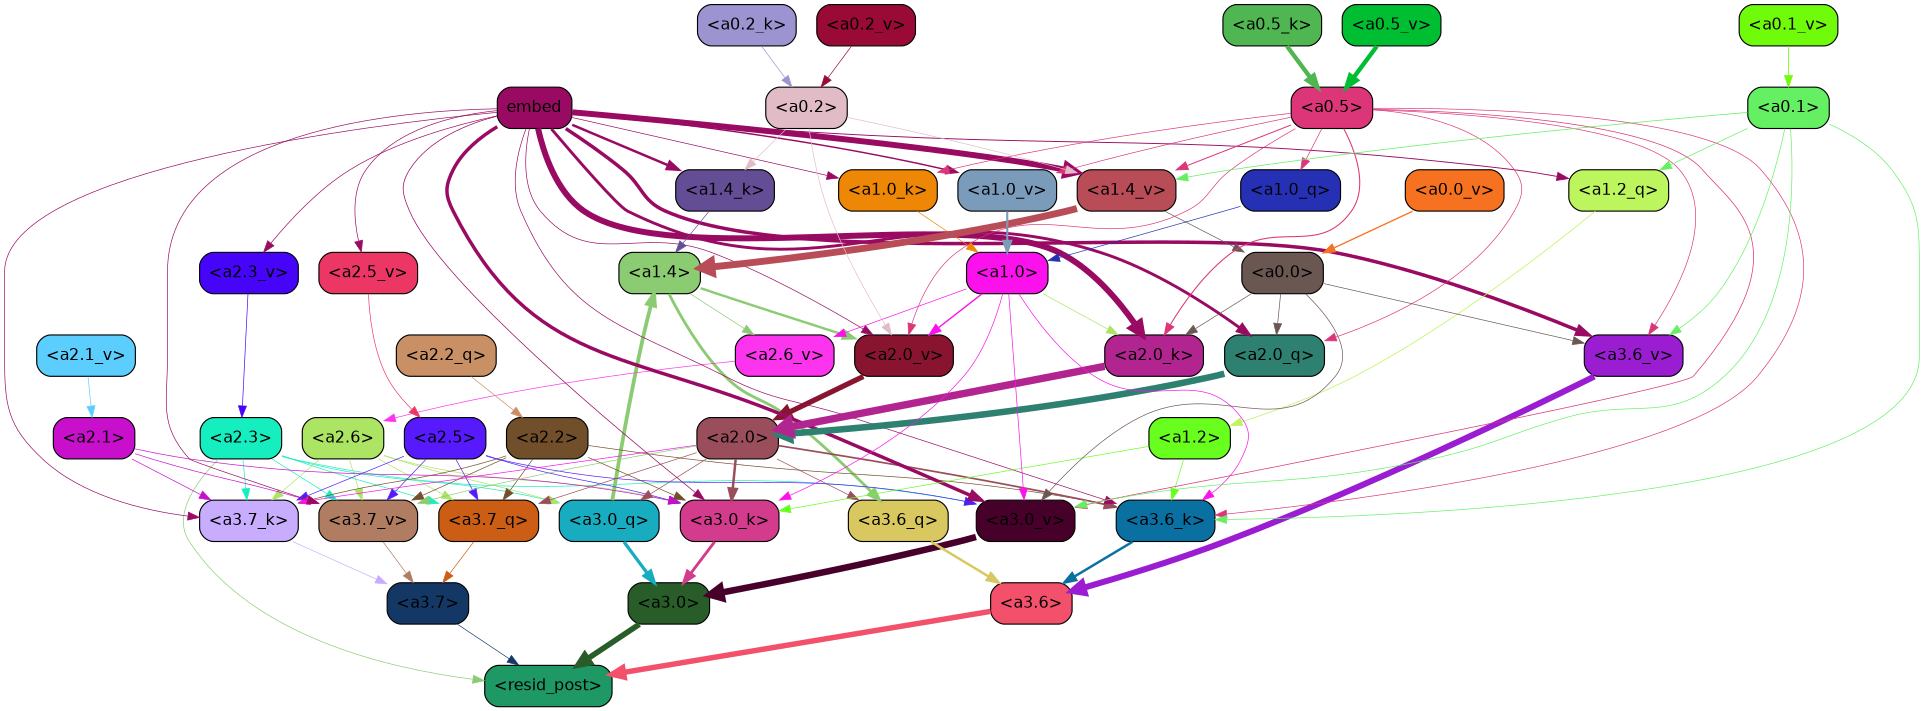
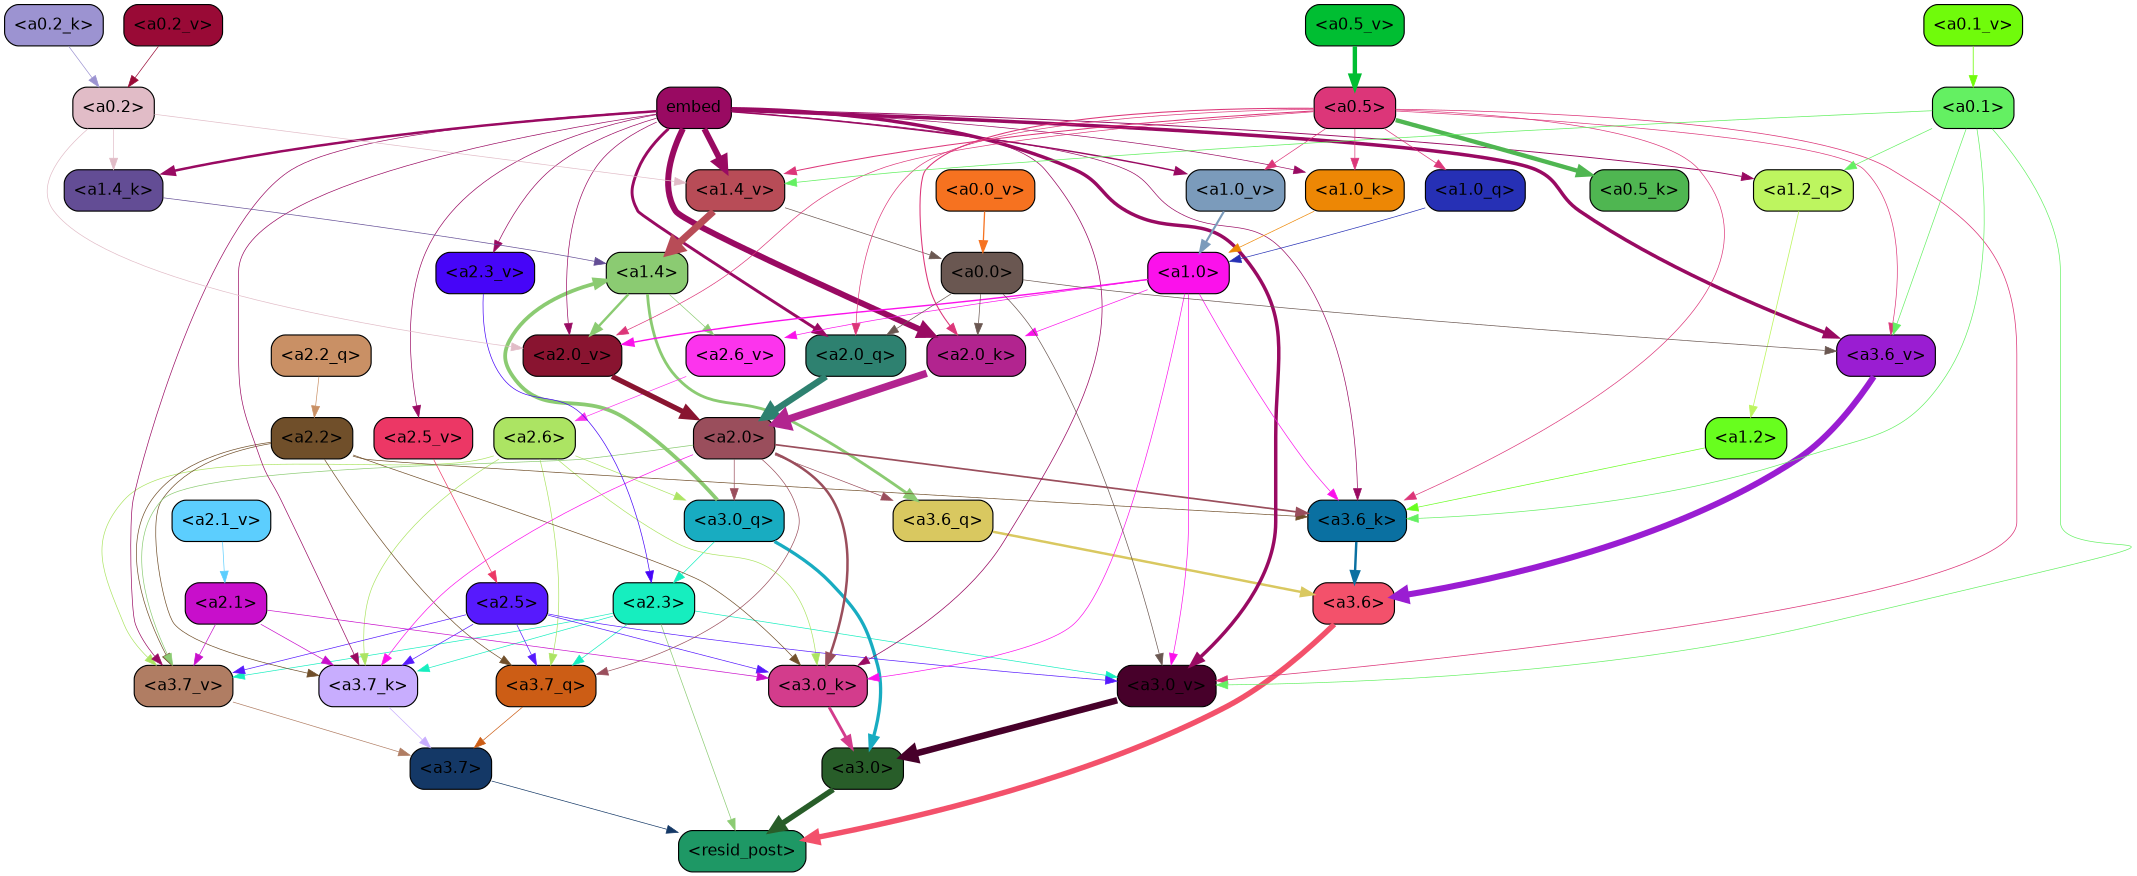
  strict digraph {
    splines=true
    node [color=black fontname=Helvetica shape=box style="filled, rounded"]
    edge [color="#990a62" penwidth=0.6]
    "<a3.7>" [fillcolor="#143866"]
    "<resid_post>" [fillcolor="#1e9865"]
    "<a3.6>" [fillcolor="#f3516b"]
    "<a3.0>" [fillcolor="#285d29"]
    "<a2.3>" [fillcolor="#16eebf"]
    "<a3.7_q>" [fillcolor="#cc5d15"]
    "<a3.0_q>" [fillcolor="#18acc1"]
    "<a3.7_k>" [fillcolor="#c8adfe"]
    "<a3.7_v>" [fillcolor="#b07d63"]
    "<a3.0_v>" [fillcolor="#47002a"]
    "<a1.4>" [fillcolor="#8bcb72"]
    "<a3.0_k>" [fillcolor="#d33c8c"]
    "<a3.6_q>" [fillcolor="#d9c860"]
    "<a3.6_k>" [fillcolor="#0a70a1"]
    "<a3.6_v>" [fillcolor="#9a1dd2"]
    "<a2.6>" [fillcolor="#ace463"]
    "<a2.5>" [fillcolor="#571afd"]
    "<a2.2>" [fillcolor="#704f2a"]
    "<a2.1>" [fillcolor="#c80fcb"]
    "<a2.0>" [fillcolor="#9a4e5c"]
    "<a2.6_v>" [fillcolor="#fc34ed"]
    "<a2.0_v>" [fillcolor="#891430"]
    embed [fillcolor="#990a62"]
    "<a2.0_q>" [fillcolor="#2e8170"]
    "<a2.0_k>" [fillcolor="#b2248f"]
    "<a2.5_v>" [fillcolor="#ec3765"]
    "<a2.3_v>" [fillcolor="#4605f8"]
    "<a1.2_q>" [fillcolor="#bdf55f"]
    "<a1.4_k>" [fillcolor="#634d95"]
    "<a1.0_k>" [fillcolor="#ed8705"]
    "<a1.4_v>" [fillcolor="#b84c57"]
    "<a1.0_v>" [fillcolor="#7b9bbb"]
    "<a1.2>" [fillcolor="#68fe1e"]
    "<a1.0>" [fillcolor="#fb11eb"]
    "<a0.0>" [fillcolor="#6a5751"]
    "<a0.5>" [fillcolor="#dc3679"]
    "<a1.0_q>" [fillcolor="#2630b5"]
    "<a0.1>" [fillcolor="#64f062"]
    "<a2.2_q>" [fillcolor="#c99065"]
    "<a2.1_v>" [fillcolor="#5ccefe"]
    "<a0.2>" [fillcolor="#e1bcc7"]
    "<a0.5_k>" [fillcolor="#4fb651"]
    "<a0.2_k>" [fillcolor="#9c93d1"]
    "<a0.5_v>" [fillcolor="#00be32"]
    "<a0.2_v>" [fillcolor="#990a36"]
    "<a0.1_v>" [fillcolor="#70fb0b"]
    "<a0.0_v>" [fillcolor="#f67220"]
    "<a3.7>" -> "<resid_post>" [color="#143866"]
    "<a3.6>" -> "<resid_post>" [color="#f3516b" penwidth=4.7534414529800415]
    "<a3.0>" -> "<resid_post>" [color="#285d29" penwidth=4.898576855659485]
    "<a2.3>" -> "<resid_post>" [color="#8bcb72"]
    "<a2.3>" -> "<a3.7_q>" [color="#16eebf"]
-   "<a2.3>" -> "<a3.0_q>" [color="#16eebf"]
+   "<a3.0_q>" -> "<a2.3>" [color="#16eebf"]
    "<a2.3>" -> "<a3.7_k>" [color="#16eebf"]
    "<a2.3>" -> "<a3.7_v>" [color="#16eebf"]
    "<a2.3>" -> "<a3.0_v>" [color="#16eebf"]
    "<a3.7_q>" -> "<a3.7>" [color="#cc5d15"]
    "<a3.0_q>" -> "<a3.0>" [color="#18acc1" penwidth=2.870753765106201]
    "<a3.0_q>" -> "<a1.4>" [color="#8bcb72" penwidth=3.299744725227356]
    "<a3.7_k>" -> "<a3.7>" [color="#c8adfe"]
    "<a3.7_v>" -> "<a3.7>" [color="#b07d63"]
    "<a3.0_v>" -> "<a3.0>" [color="#47002a" penwidth=5.680712580680847]
    "<a1.4>" -> "<a3.6_q>" [color="#8bcb72" penwidth=2.4829938411712646]
    "<a1.4>" -> "<a2.6_v>" [color="#8bcb72"]
    "<a1.4>" -> "<a2.0_v>" [color="#8bcb72" penwidth=2.092592429369688]
    "<a3.0_k>" -> "<a3.0>" [color="#d33c8c" penwidth=2.520303964614868]
    "<a3.6_q>" -> "<a3.6>" [color="#d9c860" penwidth=2.160832464694977]
    "<a3.6_k>" -> "<a3.6>" [color="#0a70a1" penwidth=2.13908451795578]
    "<a3.6_v>" -> "<a3.6>" [color="#9a1dd2" penwidth=5.297133803367615]
    "<a2.6>" -> "<a3.7_q>" [color="#ace463"]
    "<a2.6>" -> "<a3.0_q>" [color="#ace463"]
    "<a2.6>" -> "<a3.7_k>" [color="#ace463"]
    "<a2.6>" -> "<a3.7_v>" [color="#ace463"]
    "<a2.6>" -> "<a3.0_k>" [color="#ace463"]
    "<a2.5>" -> "<a3.7_q>" [color="#571afd"]
    "<a2.5>" -> "<a3.7_k>" [color="#571afd"]
    "<a2.5>" -> "<a3.7_v>" [color="#571afd"]
    "<a2.5>" -> "<a3.0_v>" [color="#571afd"]
    "<a2.5>" -> "<a3.0_k>" [color="#571afd"]
    "<a2.2>" -> "<a3.7_q>" [color="#704f2a"]
    "<a2.2>" -> "<a3.7_k>" [color="#704f2a"]
    "<a2.2>" -> "<a3.7_v>" [color="#704f2a"]
    "<a2.2>" -> "<a3.0_k>" [color="#704f2a"]
    "<a2.2>" -> "<a3.6_k>" [color="#704f2a"]
    "<a2.1>" -> "<a3.7_k>" [color="#c80fcb"]
    "<a2.1>" -> "<a3.7_v>" [color="#c80fcb"]
    "<a2.1>" -> "<a3.0_k>" [color="#c80fcb"]
    "<a2.0>" -> "<a3.7_q>" [color="#9a4e5c"]
    "<a2.0>" -> "<a3.0_q>" [color="#9a4e5c"]
    "<a2.0>" -> "<a3.7_k>" [color="#fb11eb"]
    "<a2.0>" -> "<a3.7_v>" [color="#8bcb72"]
    "<a2.0>" -> "<a3.0_k>" [color="#9a4e5c" penwidth=2.18752121925354]
    "<a2.0>" -> "<a3.6_q>" [color="#9a4e5c"]
    "<a2.0>" -> "<a3.6_k>" [color="#9a4e5c" penwidth=1.4957321882247925]
    "<a2.6_v>" -> "<a2.6>" [color="#fc34ed"]
    "<a2.0_v>" -> "<a2.0>" [color="#891430" penwidth=4.5695202350616455]
    embed -> "<a3.7_k>"
    embed -> "<a3.7_v>"
    embed -> "<a3.0_v>" [penwidth=3.0212591886520386]
    embed -> "<a3.0_k>" [penwidth=0.6394047290086746]
    embed -> "<a3.6_k>"
    embed -> "<a3.6_v>" [penwidth=3.067279100418091]
    embed -> "<a2.0_v>"
    embed -> "<a2.0_q>" [penwidth=2.5355080366134644]
    embed -> "<a2.0_k>" [penwidth=5.2180726528167725]
    embed -> "<a2.5_v>"
    embed -> "<a2.3_v>"
    embed -> "<a1.2_q>" [penwidth=0.8094894886016846]
    embed -> "<a1.4_k>" [penwidth=2.1732678413391113]
    embed -> "<a1.0_k>"
    embed -> "<a1.4_v>" [penwidth=5.162249565124512]
    embed -> "<a1.0_v>" [penwidth=1.26457279920578]
    "<a2.0_q>" -> "<a2.0>" [color="#2e8170" penwidth=5.681910276412964]
    "<a2.0_k>" -> "<a2.0>" [color="#b2248f" penwidth=6.447777509689331]
    "<a2.5_v>" -> "<a2.5>" [color="#ec3765"]
    "<a2.3_v>" -> "<a2.3>" [color="#4605f8"]
    "<a1.2_q>" -> "<a1.2>" [color="#bdf55f" penwidth=0.6769798994064331]
    "<a1.4_k>" -> "<a1.4>" [color="#634d95"]
    "<a1.0_k>" -> "<a1.0>" [color="#ed8705"]
    "<a1.4_v>" -> "<a1.4>" [color="#b84c57" penwidth=6.016597509384155]
    "<a1.4_v>" -> "<a0.0>" [color="#6a5751"]
    "<a1.0_v>" -> "<a1.0>" [color="#7b9bbb" penwidth=1.8562973737716675]
-   "<a1.2>" -> "<a3.0_k>" [color="#68fe1e"]
    "<a1.2>" -> "<a3.6_k>" [color="#68fe1e"]
    "<a1.0>" -> "<a3.0_v>" [color="#fb11eb"]
    "<a1.0>" -> "<a3.0_k>" [color="#fb11eb"]
    "<a1.0>" -> "<a3.6_k>" [color="#fb11eb"]
    "<a1.0>" -> "<a2.6_v>" [color="#fb11eb"]
    "<a1.0>" -> "<a2.0_v>" [color="#fb11eb" penwidth=1.2132605910301208]
-   "<a1.0>" -> "<a2.0_k>" [color="#ace463"]
+   "<a1.0>" -> "<a2.0_k>" [color="#fb11eb"]
    "<a0.0>" -> "<a3.0_v>" [color="#6a5751"]
    "<a0.0>" -> "<a3.6_v>" [color="#6a5751"]
    "<a0.0>" -> "<a2.0_q>" [color="#6a5751"]
    "<a0.0>" -> "<a2.0_k>" [color="#6a5751"]
    "<a0.5>" -> "<a3.0_v>" [color="#dc3679" penwidth=0.648682102560997]
    "<a0.5>" -> "<a3.6_k>" [color="#dc3679"]
    "<a0.5>" -> "<a3.6_v>" [color="#dc3679"]
    "<a0.5>" -> "<a2.0_v>" [color="#dc3679"]
    "<a0.5>" -> "<a2.0_q>" [color="#dc3679"]
    "<a0.5>" -> "<a2.0_k>" [color="#dc3679" penwidth=0.9236047863960266]
    "<a0.5>" -> "<a1.0_k>" [color="#dc3679"]
    "<a0.5>" -> "<a1.4_v>" [color="#dc3679" penwidth=0.8783596754074097]
    "<a0.5>" -> "<a1.0_v>" [color="#dc3679"]
    "<a0.5>" -> "<a1.0_q>" [color="#dc3679"]
    "<a1.0_q>" -> "<a1.0>" [color="#2630b5"]
    "<a0.1>" -> "<a3.0_v>" [color="#64f062"]
    "<a0.1>" -> "<a3.6_k>" [color="#64f062"]
    "<a0.1>" -> "<a3.6_v>" [color="#64f062"]
    "<a0.1>" -> "<a1.2_q>" [color="#64f062"]
    "<a0.1>" -> "<a1.4_v>" [color="#64f062" penwidth=0.6490728855133057]
    "<a2.2_q>" -> "<a2.2>" [color="#c99065"]
    "<a2.1_v>" -> "<a2.1>" [color="#5ccefe"]
    "<a0.2>" -> "<a2.0_v>" [color="#e1bcc7"]
    "<a0.2>" -> "<a1.4_k>" [color="#e1bcc7"]
    "<a0.2>" -> "<a1.4_v>" [color="#e1bcc7"]
-   "<a0.5_k>" -> "<a0.5>" [color="#4fb651" penwidth=3.7953722774982452]
+   "<a0.5>" -> "<a0.5_k>" [color="#4fb651" penwidth=3.7953722774982452]
    "<a0.2_k>" -> "<a0.2>" [color="#9c93d1"]
    "<a0.5_v>" -> "<a0.5>" [color="#00be32" penwidth=3.805475652217865]
    "<a0.2_v>" -> "<a0.2>" [color="#990a36"]
    "<a0.1_v>" -> "<a0.1>" [color="#70fb0b" penwidth=0.6855120658874512]
    "<a0.0_v>" -> "<a0.0>" [color="#f67220" penwidth=1.1353182792663574]
  }
